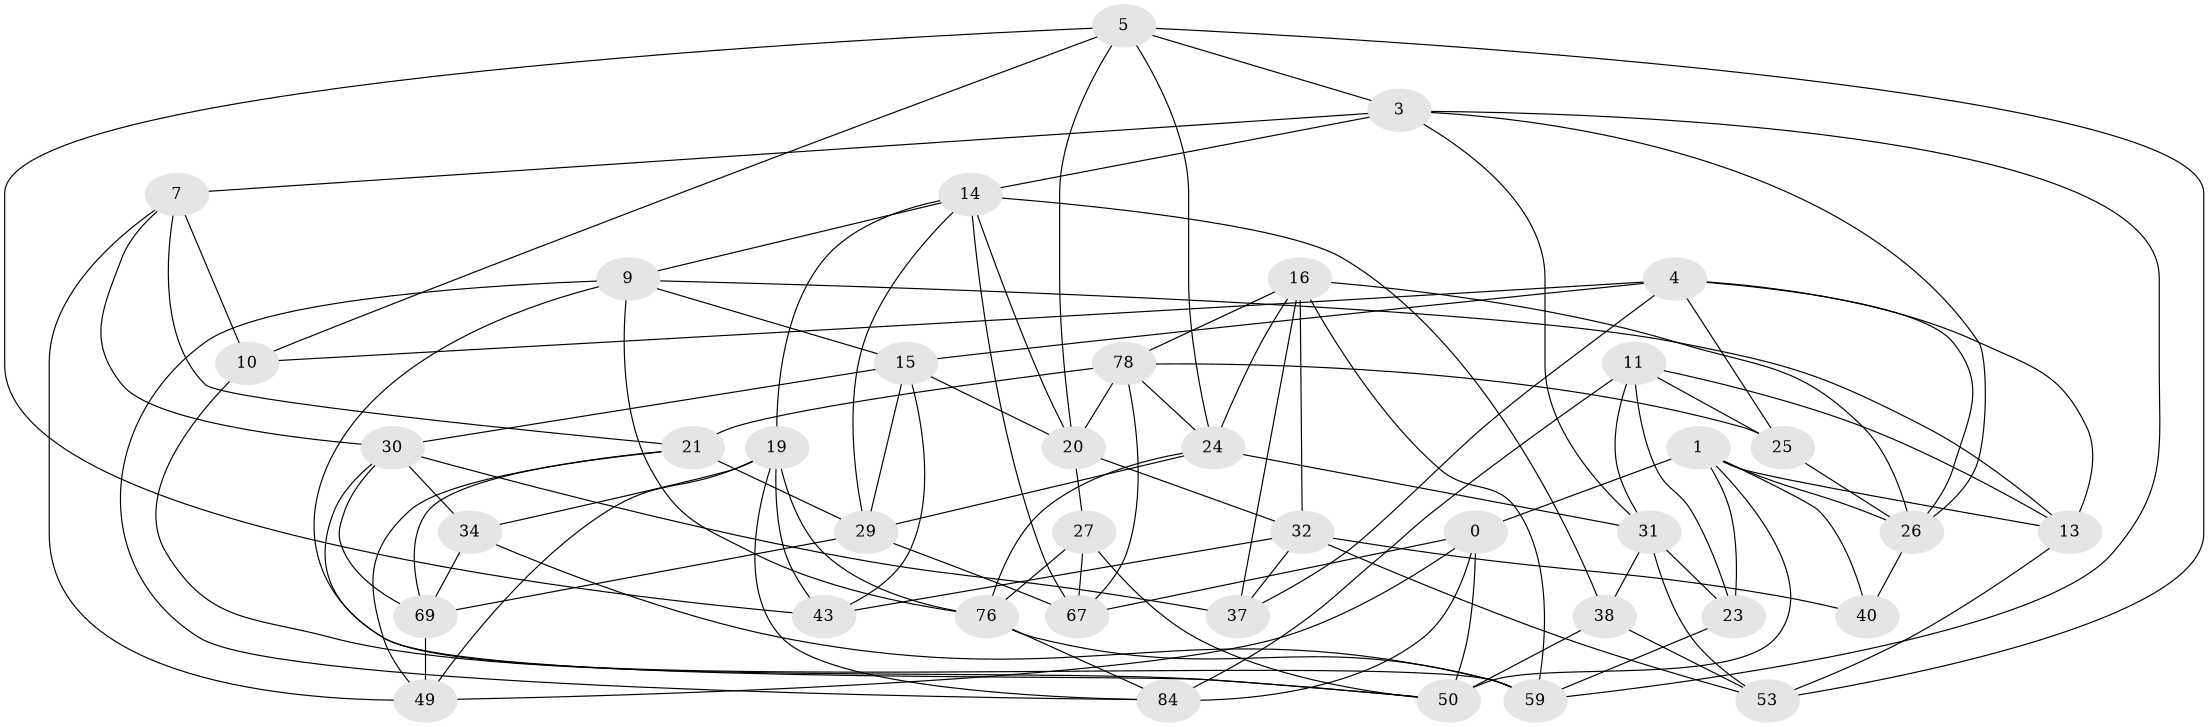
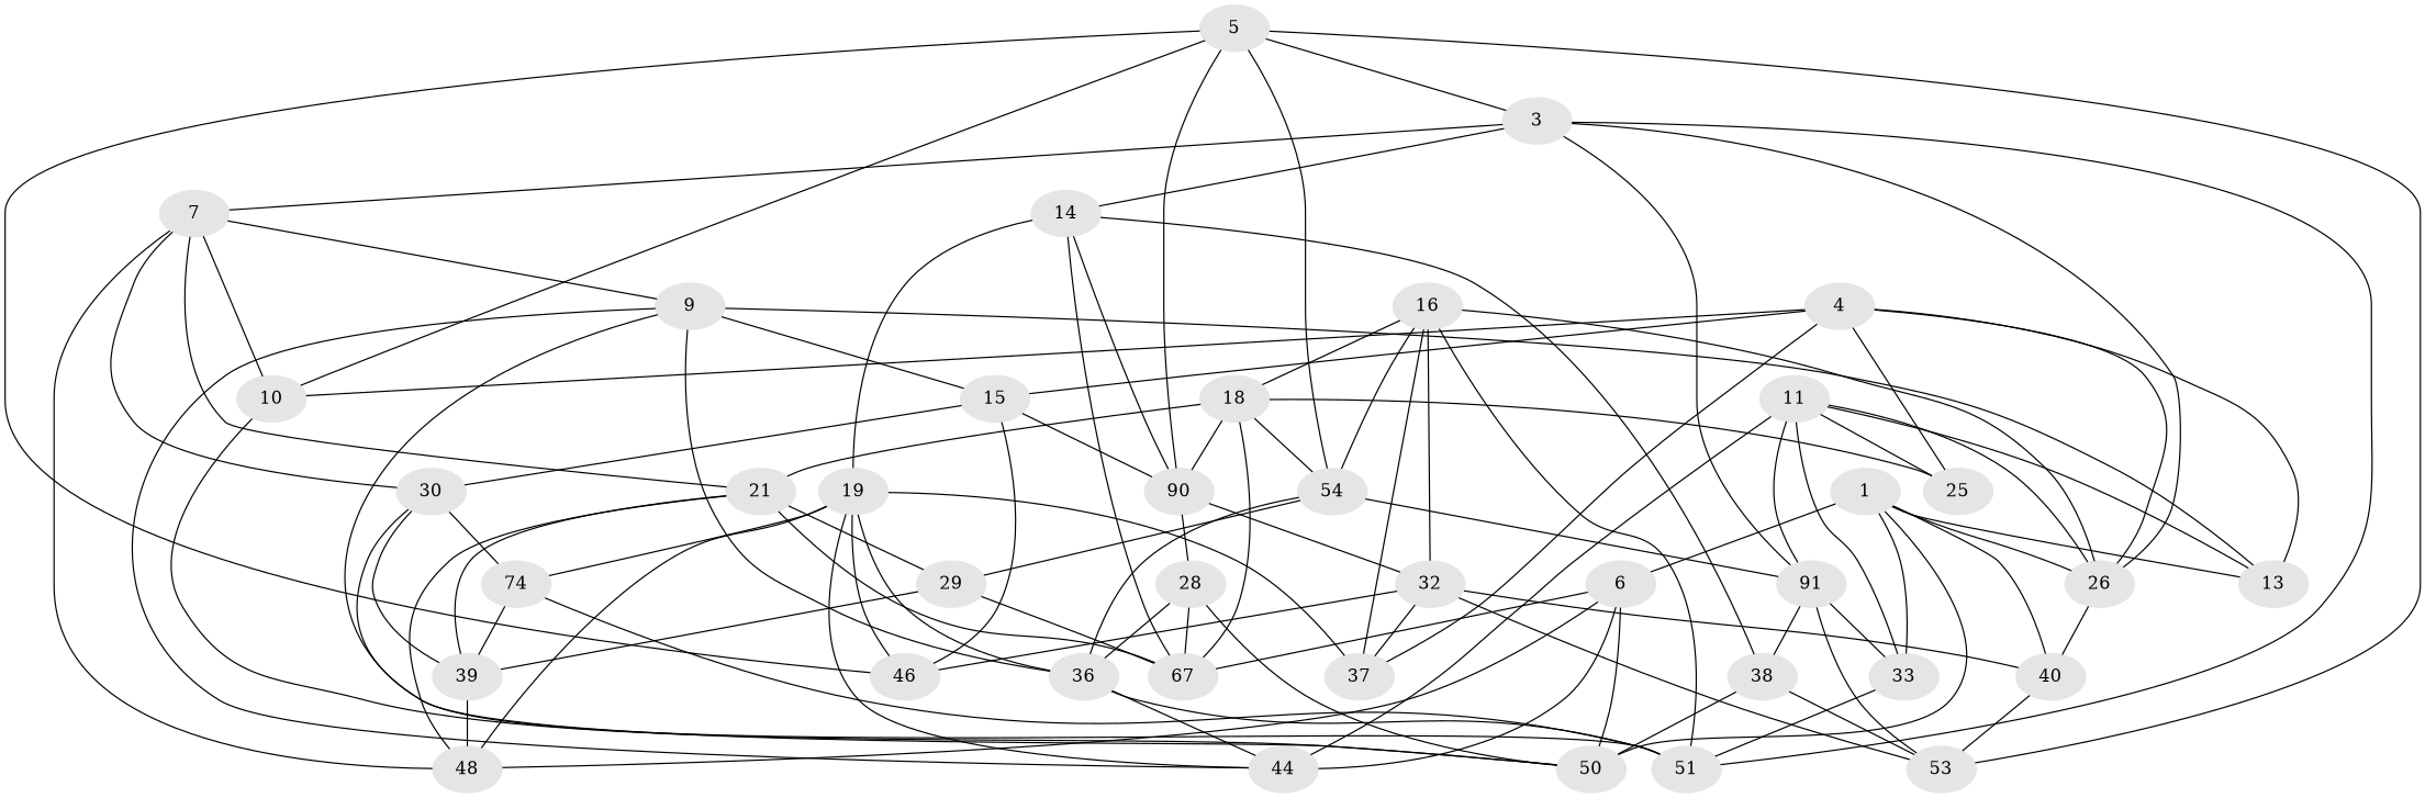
  graph {
    node [color=gray90 style=filled]
    1 [super="+8"]
-   6 [super="+61" label=0]
+   6 [super="+61"]
    13
    26 [super="+35"]
-   33 [label=23]
+   33
    40
    50 [super="+64"]
-   44 [super="+63" label=84]
-   49 [super="+57"]
+   44 [super="+63"]
+   49 [super="+57" label=48]
    67 [super="+68"]
-   59 [super="+65"]
+   59 [super="+65" label=51]
    53 [super="+55"]
    n13 [label=5 super="+17"]
    3 [super="+54"]
    10
-   20 [super="+22"]
-   24 [super="+45"]
-   43
+   20 [super="+22" label=90]
+   24 [super="+45" label=54]
+   43 [label=46]
    7 [super="+12"]
    14 [super="+42"]
-   31 [super="+60"]
+   31 [super="+60" label=91]
    32 [super="+48"]
-   27
-   36 [super="+51" label=76]
+   27 [label=28]
+   36 [super="+51"]
    29 [super="+56"]
    9 [super="+52"]
    21 [super="+46"]
    30 [super="+41"]
    19 [super="+58"]
    38
    4 [super="+5"]
    15 [super="+62"]
    25
    37
-   39 [super="+47" label=69]
-   34
+   39 [super="+47"]
+   34 [label=74]
    11 [super="+23"]
    16 [super="+28"]
-   18 [super="+66" label=78]
+   18 [super="+66"]
    1 -- 6
    1 -- 13
    1 -- 26
    1 -- 33
    1 -- 40
    1 -- 50
    6 -- 50
    6 -- 44
    6 -- 49
    6 -- 67
    26 -- 40
    33 -- 59
-   13 -- 53
+   40 -- 53
    n13 -- 53
    n13 -- 3
    n13 -- 10
    n13 -- 20
    n13 -- 24
    n13 -- 43
    3 -- 26
    3 -- 59
    3 -- 7
    3 -- 14
    3 -- 31
    10 -- 50
    20 -- 32
    20 -- 27
    24 -- 31
    24 -- 36
    24 -- 29
    7 -- 49
    7 -- 10
-   14 -- 9
+   7 -- 9
    7 -- 21
    7 -- 30
    14 -- 67
    14 -- 20
-   14 -- 29
    14 -- 19
    14 -- 38
    31 -- 33
    31 -- 53
    31 -- 38
    32 -- 40
    32 -- 53
    32 -- 43
    32 -- 37
    27 -- 50
    27 -- 67
    27 -- 36
    36 -- 44
    36 -- 59
    29 -- 67
    29 -- 39
    9 -- 13
    9 -- 44
    9 -- 59
    9 -- 36
    9 -- 15
    21 -- 49
+   21 -- 67
    21 -- 29
    21 -- 39
    30 -- 50
-   30 -- 37
+   19 -- 37
    30 -- 39
    30 -- 34
    19 -- 44
    19 -- 49
    19 -- 43
    19 -- 36
    19 -- 34
    38 -- 50
    38 -- 53
    4 -- 13
    4 -- 26
    4 -- 10
    4 -- 15
    4 -- 25
    4 -- 37
    15 -- 20
    15 -- 43
-   15 -- 29
    15 -- 30
-   25 -- 26
+   11 -- 26
    39 -- 49 [weight=2]
    34 -- 59
    34 -- 39
    11 -- 13
    11 -- 33
    11 -- 44 [weight=2]
    11 -- 31
    11 -- 25
    16 -- 26
    16 -- 59
    16 -- 24
    16 -- 32
    16 -- 37
    16 -- 18
    18 -- 67
    18 -- 20
    18 -- 24
    18 -- 21
    18 -- 25
  }
